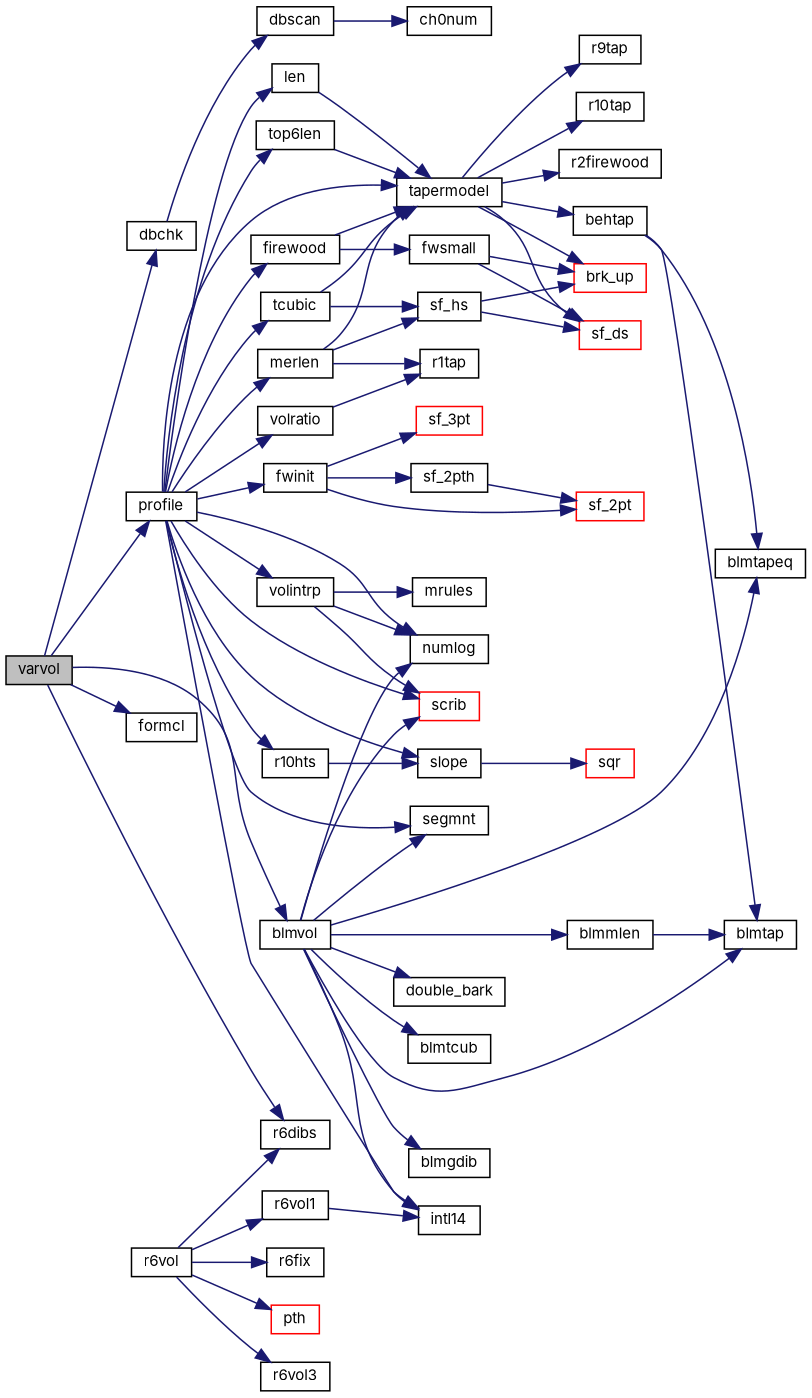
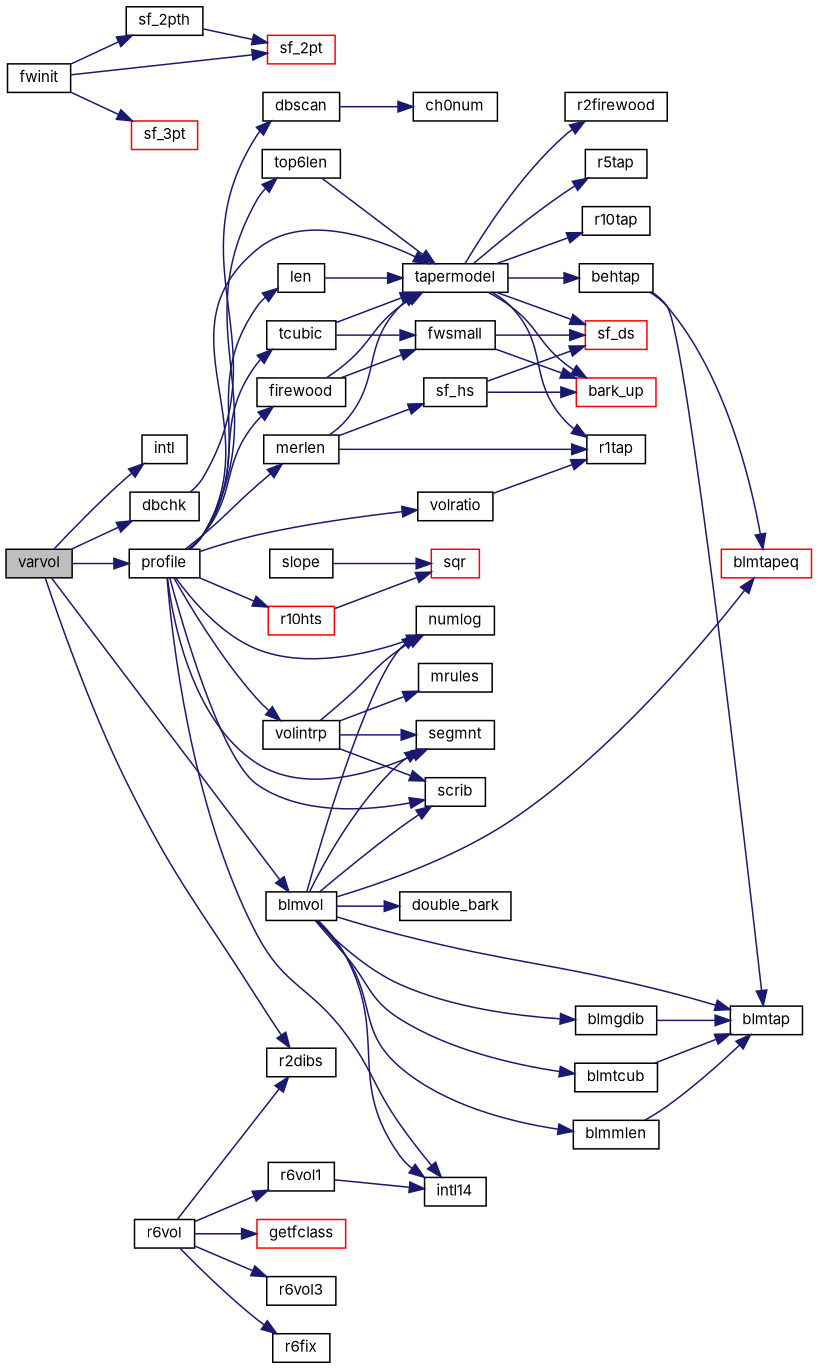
  digraph {
    fontname=Inter
    rankdir=LR
    node [color=black fillcolor=white fontname=Inter fontsize=10 shape=record style=filled]
    edge [color=midnightblue fontname=Inter fontsize=10 labelfontname=Helvetica labelfontsize=10 style=solid]
    n1 [fillcolor=grey75 fontcolor=black height=0.2 label=varvol width=0.4]
    n2 [height=0.2 label=dbchk width=0.4]
    n3 [height=0.2 label=profile width=0.4]
-   n4 [height=0.2 label=formcl width=0.4]
+   n4 [height=0.2 label=intl width=0.4]
    n5 [height=0.2 label=blmvol width=0.4]
-   n6 [height=0.2 label=r6dibs width=0.4]
+   n6 [height=0.2 label=r2dibs width=0.4]
    n7 [height=0.2 label=dbscan width=0.4]
    n8 [height=0.2 label=fwinit width=0.4]
    n9 [height=0.2 label=volintrp width=0.4]
    n10 [height=0.2 label=numlog width=0.4]
    n11 [height=0.2 label=segmnt width=0.4]
-   n12 [color=red height=0.2 label=scrib width=0.4]
-   n13 [height=0.2 label=r10hts width=0.4]
+   n12 [height=0.2 label=scrib width=0.4]
+   n13 [color=red height=0.2 label=r10hts width=0.4]
    n14 [height=0.2 label=slope width=0.4]
    n15 [height=0.2 label=top6len width=0.4]
    n16 [height=0.2 label=tapermodel width=0.4]
    n17 [height=0.2 label=tcubic width=0.4]
    n18 [height=0.2 label=merlen width=0.4]
    n19 [height=0.2 label=firewood width=0.4]
    n20 [height=0.2 label=len width=0.4]
    n21 [height=0.2 label=intl14 width=0.4]
    n22 [height=0.2 label=volratio width=0.4]
    n23 [height=0.2 label=r6vol width=0.4]
-   n24 [color=red height=0.2 label=pth width=0.4]
+   n24 [color=red height=0.2 label=getfclass width=0.4]
    n25 [height=0.2 label=r6vol3 width=0.4]
    n26 [height=0.2 label=r6vol1 width=0.4]
    n27 [height=0.2 label=r6fix width=0.4]
-   n28 [height=0.2 label=blmtapeq width=0.4]
+   n28 [color=red height=0.2 label=blmtapeq width=0.4]
    n29 [height=0.2 label=blmtap width=0.4]
    n30 [height=0.2 label=double_bark width=0.4]
    n31 [height=0.2 label=blmtcub width=0.4]
    n32 [height=0.2 label=blmmlen width=0.4]
    n33 [height=0.2 label=blmgdib width=0.4]
    n34 [height=0.2 label=ch0num width=0.4]
    n35 [height=0.2 label=mrules width=0.4]
    n36 [height=0.2 label=sf_2pth width=0.4]
    n37 [color=red height=0.2 label=sf_2pt width=0.4]
    n38 [color=red height=0.2 label=sf_3pt width=0.4]
    n39 [color=red height=0.2 label=sqr width=0.4]
    n40 [color=red height=0.2 label=sf_ds width=0.4]
-   n41 [color=red height=0.2 label=brk_up width=0.4]
+   n41 [color=red height=0.2 label=bark_up width=0.4]
    n42 [height=0.2 label=r2firewood width=0.4]
-   n43 [height=0.2 label=r9tap width=0.4]
+   n43 [height=0.2 label=r5tap width=0.4]
    n44 [height=0.2 label=r10tap width=0.4]
    n45 [height=0.2 label=r1tap width=0.4]
    n46 [height=0.2 label=behtap width=0.4]
    n47 [height=0.2 label=fwsmall width=0.4]
    n48 [height=0.2 label=sf_hs width=0.4]
    n1 -> n2
    n1 -> n3
    n1 -> n4
    n1 -> n5
    n1 -> n6
    n2 -> n7
-   n3 -> n8
    n3 -> n9
    n3 -> n10
    n3 -> n11
    n3 -> n12
    n3 -> n13
-   n3 -> n14
    n3 -> n15
    n3 -> n16
    n3 -> n17
    n3 -> n18
    n3 -> n19
    n3 -> n20
    n3 -> n21
    n3 -> n22
    n5 -> n10
    n5 -> n11
    n5 -> n12
    n5 -> n21
    n5 -> n28
    n5 -> n29
    n5 -> n30
    n5 -> n31
    n5 -> n32
    n5 -> n33
    n7 -> n34
    n8 -> n36
    n8 -> n37
    n8 -> n38
    n9 -> n10
+   n9 -> n11
    n9 -> n12
    n9 -> n35
-   n13 -> n14
+   n13 -> n39
    n14 -> n39
    n15 -> n16
    n16 -> n40
    n16 -> n41
    n16 -> n42
    n16 -> n43
    n16 -> n44
+   n16 -> n45
    n16 -> n46
    n17 -> n16
-   n17 -> n48
+   n17 -> n47
    n18 -> n16
    n18 -> n45
    n18 -> n48
    n19 -> n16
    n19 -> n47
    n20 -> n16
    n22 -> n45
    n23 -> n6
    n23 -> n24
    n23 -> n25
    n23 -> n26
    n23 -> n27
    n26 -> n21
+   n31 -> n29
    n32 -> n29
+   n33 -> n29
    n36 -> n37
    n46 -> n28
    n46 -> n29
    n47 -> n40
    n47 -> n41
    n48 -> n40
    n48 -> n41
  }
